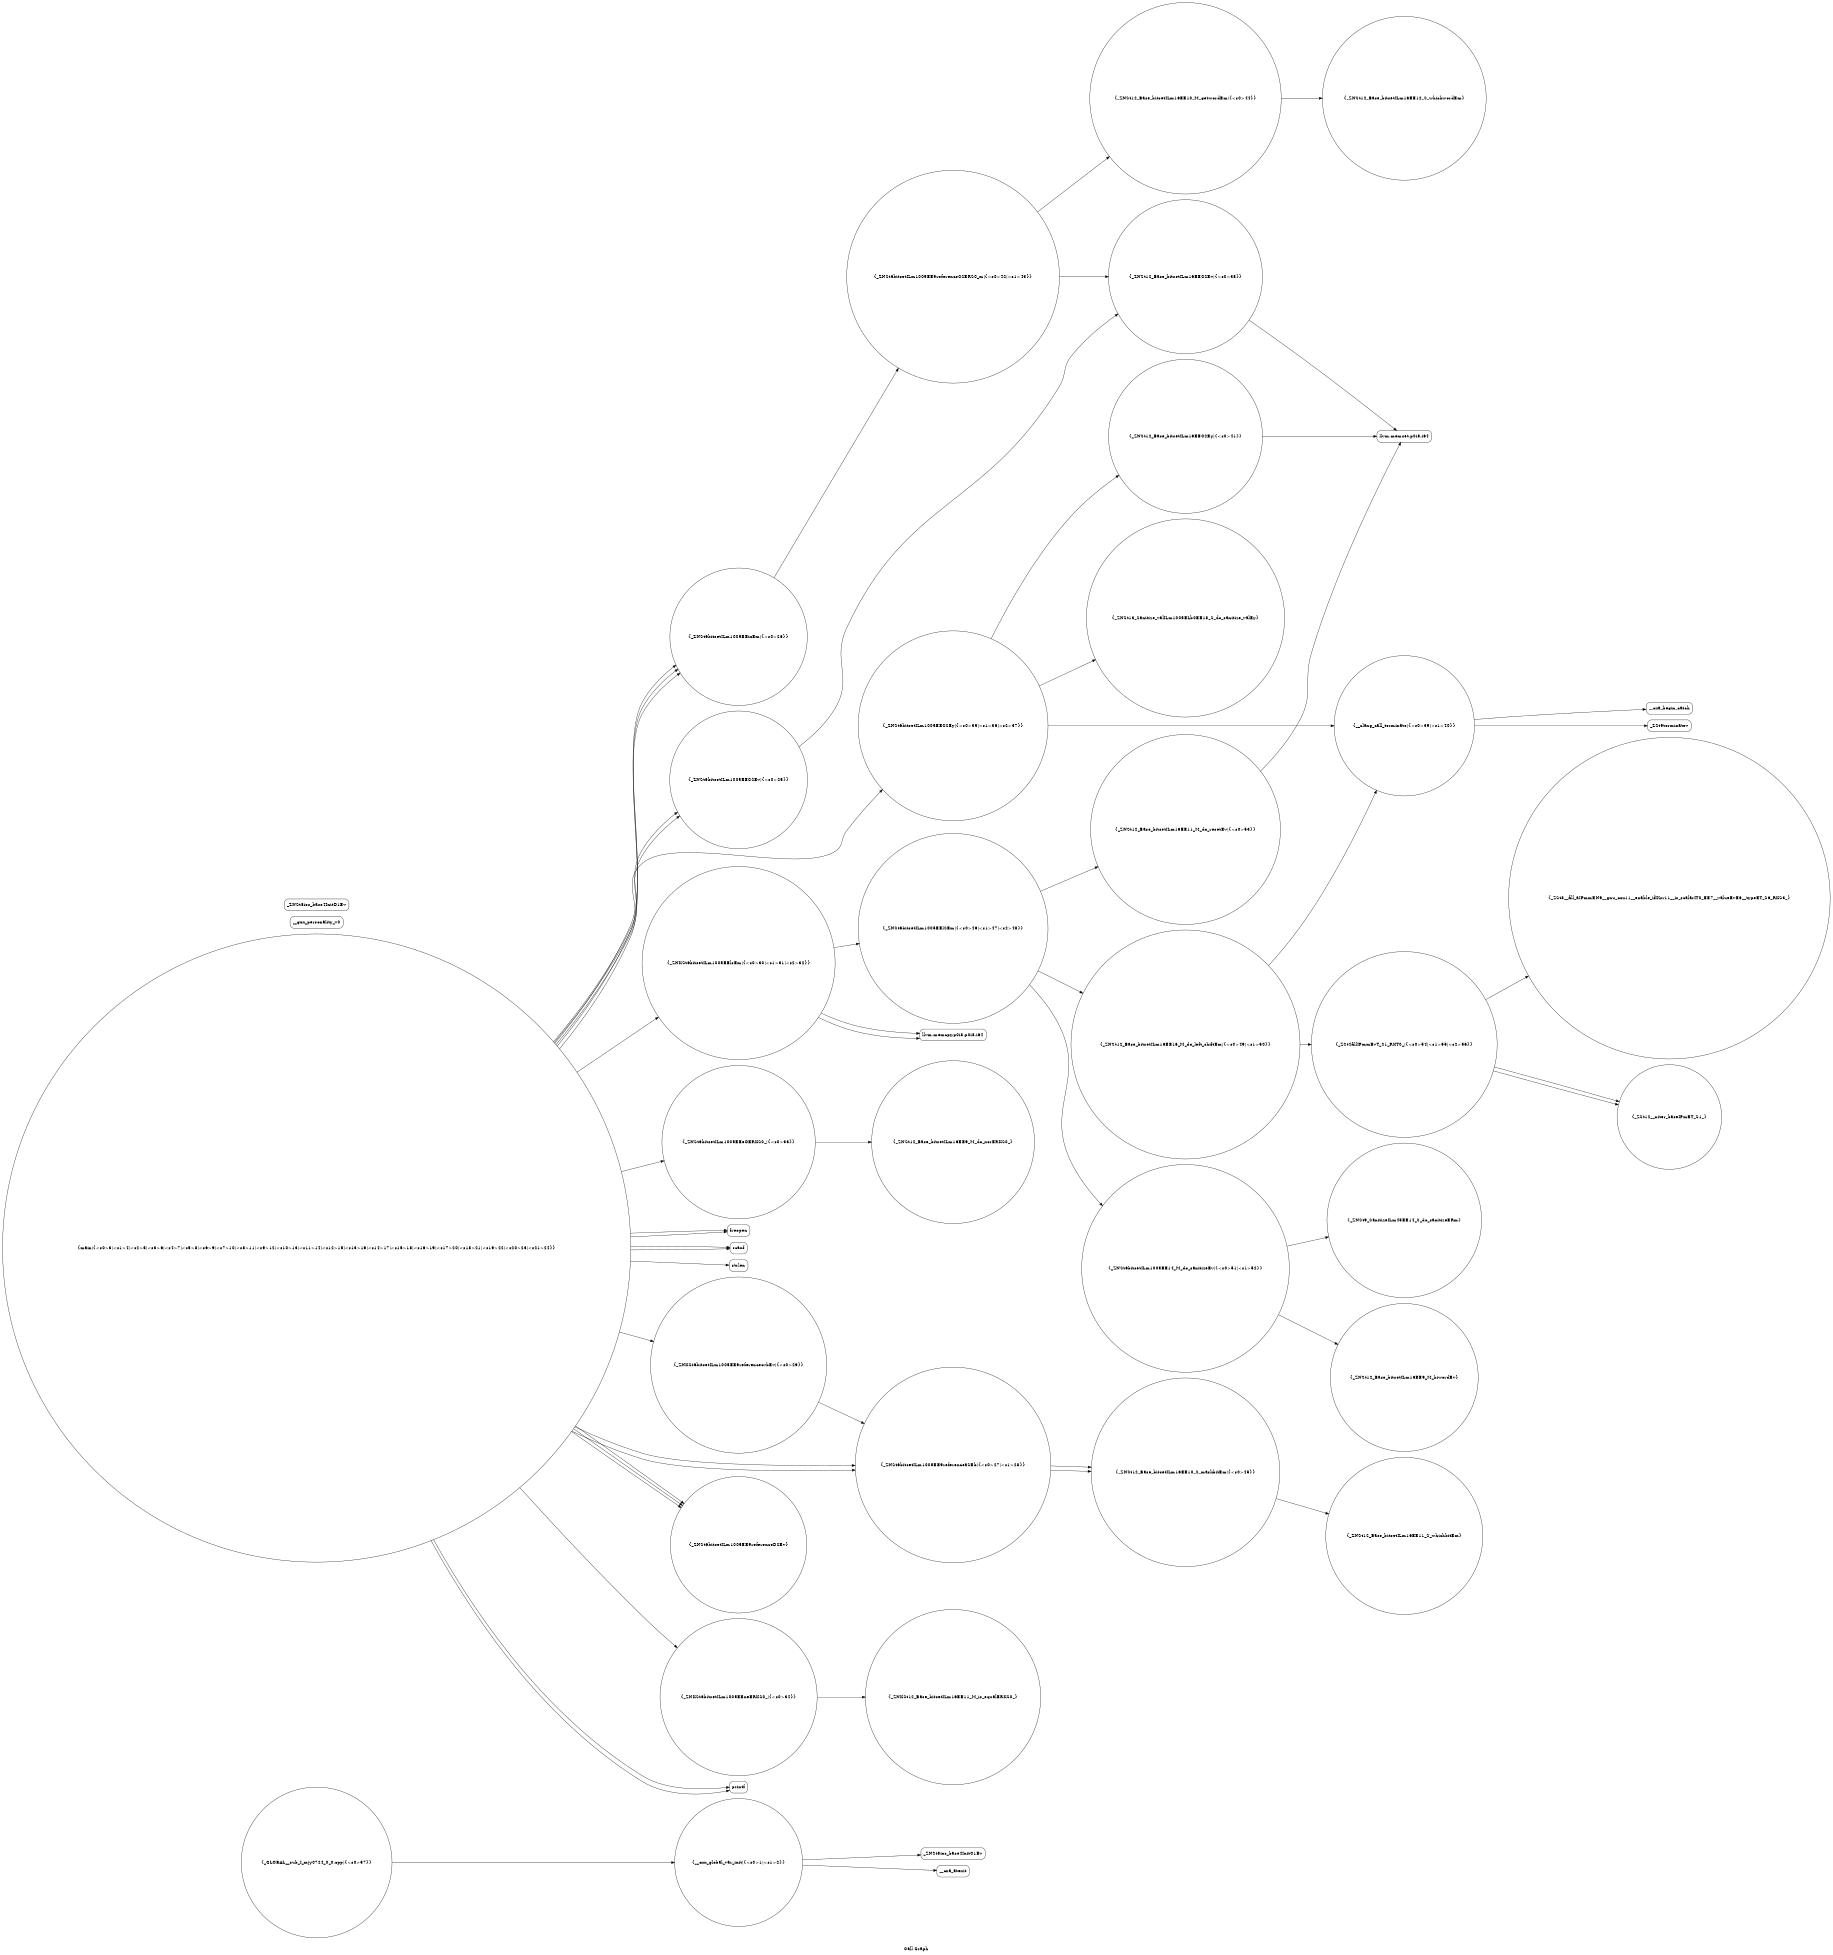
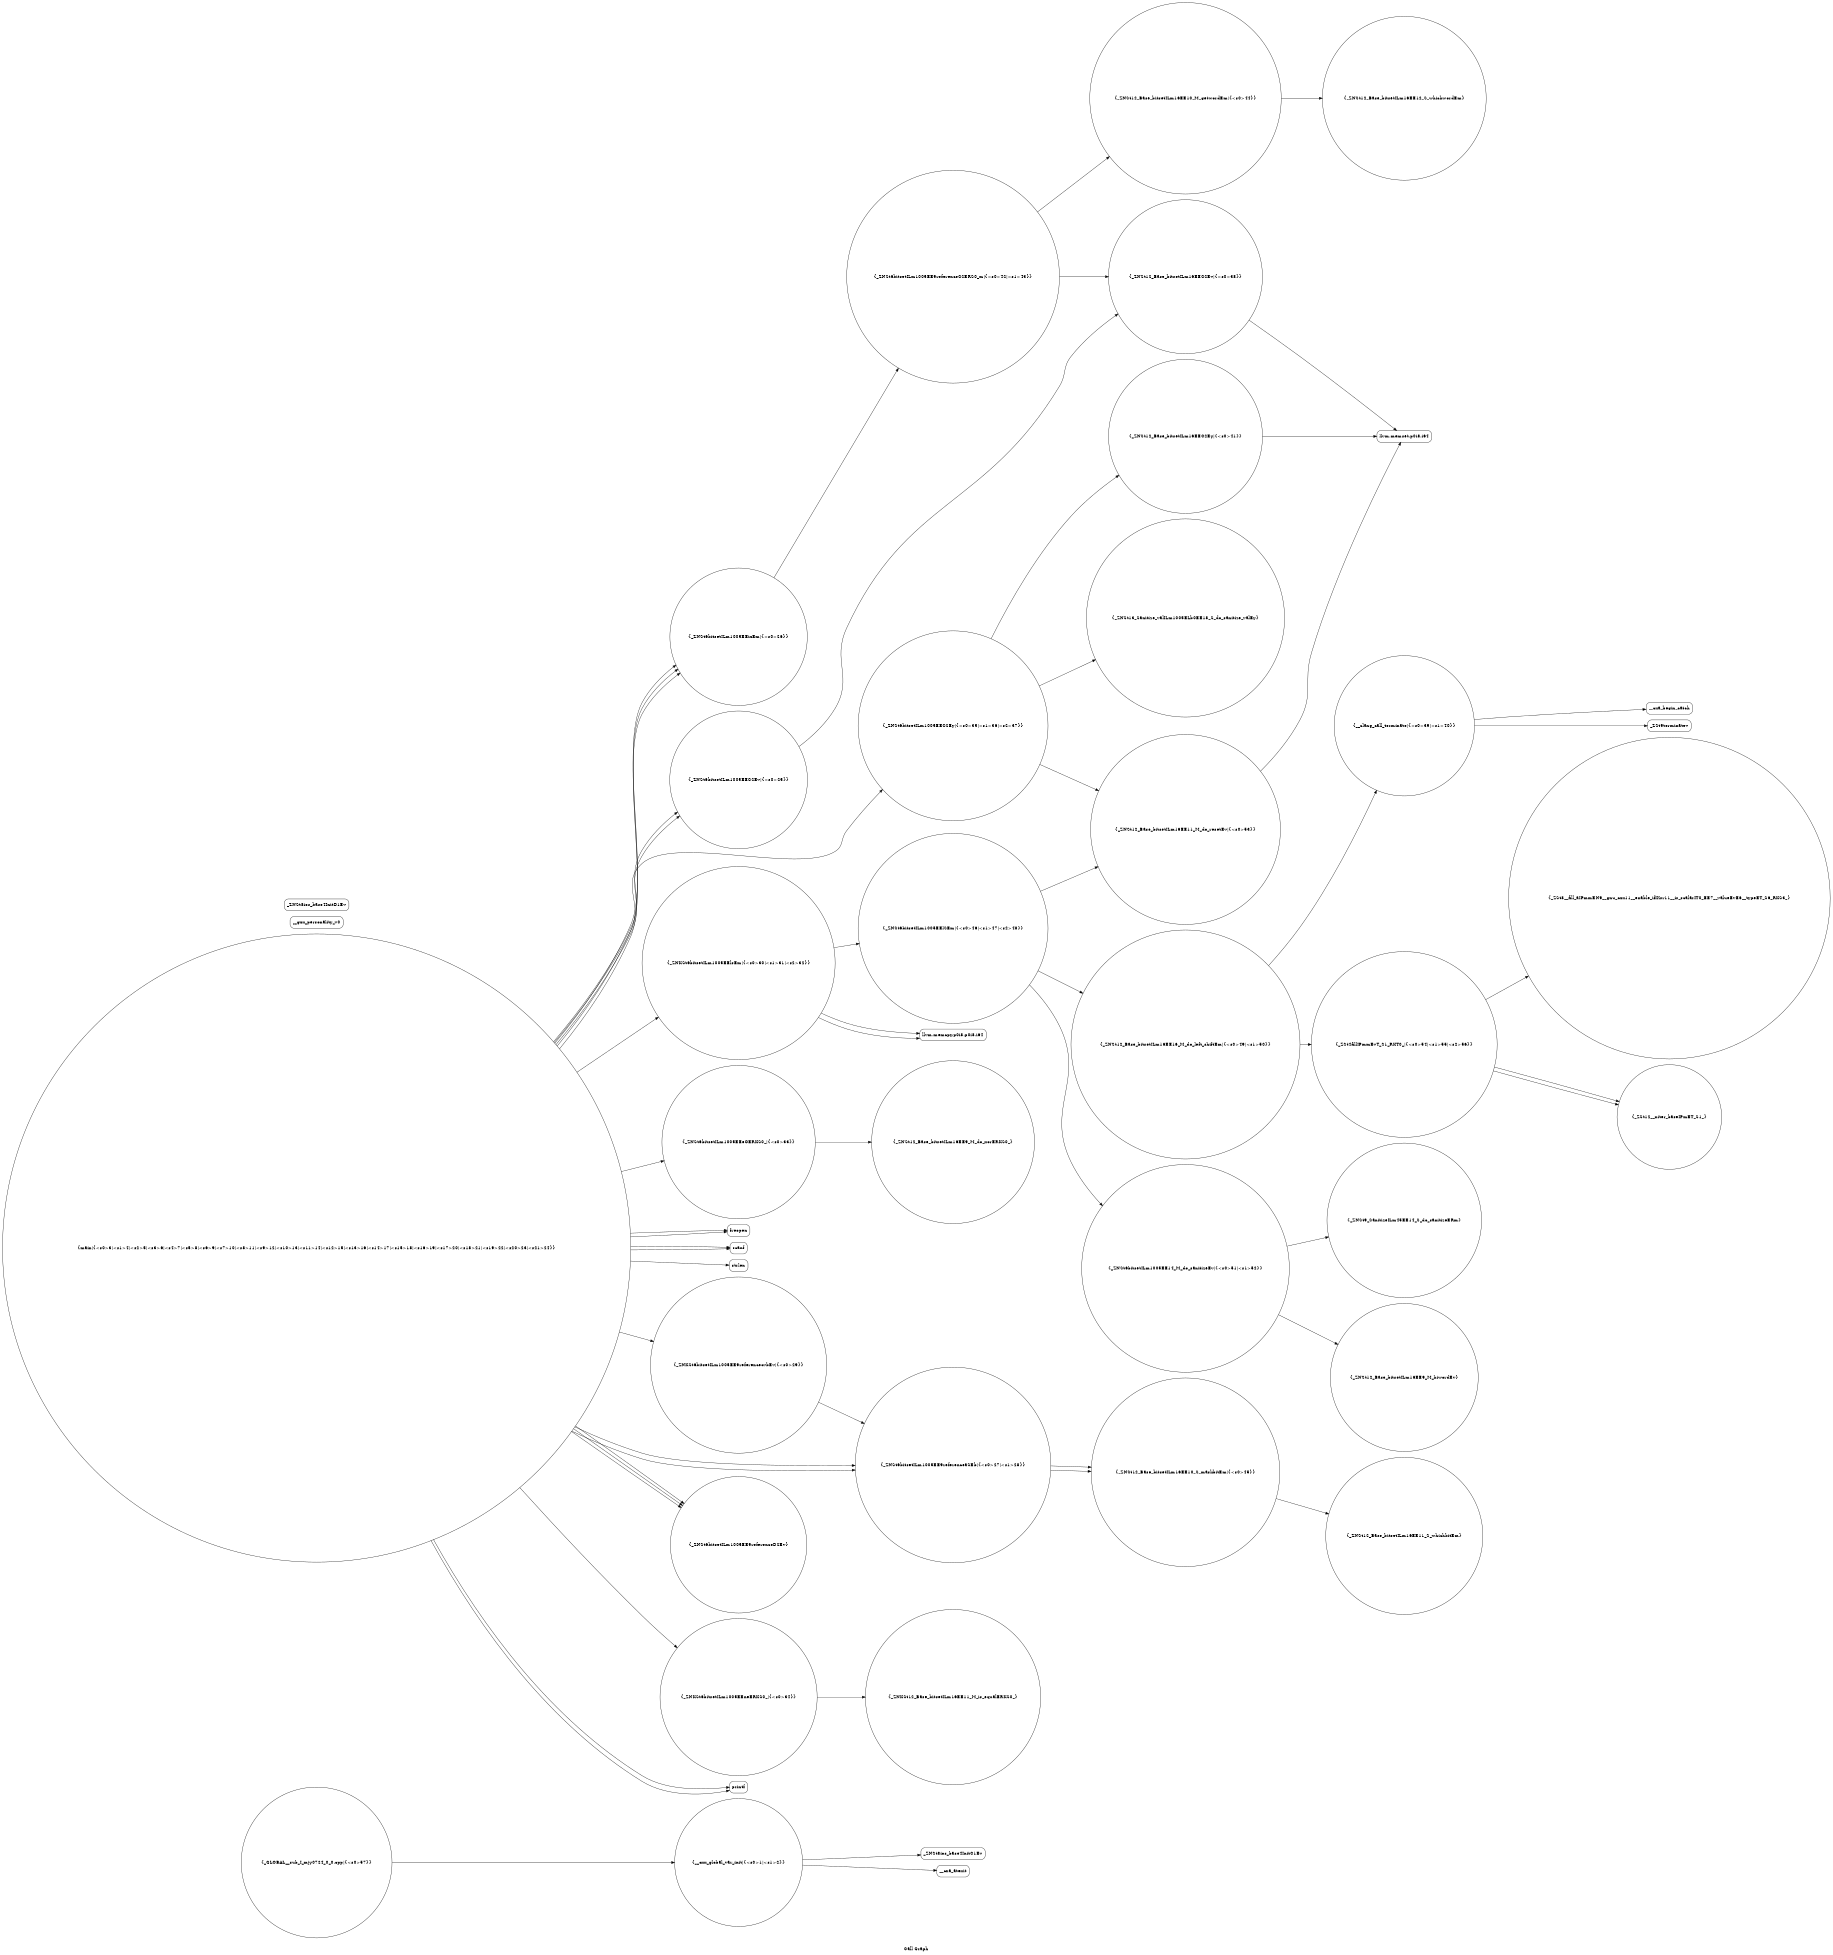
  digraph {
    label="Call Graph"
    rankdir=LR
    node [shape=circle]
    edge [color=black tailport=s0]
    n1 [label="{__cxx_global_var_init|{<s0>1|<s1>2}}"]
    n2 [label="{_ZNSt8ios_base4InitC1Ev}" shape=Mrecord]
    n3 [label="{__cxa_atexit}" shape=Mrecord]
    n4 [label="{_ZNSt6bitsetILm1005EE9referenceC2ERS0_m|{<s0>42|<s1>43}}"]
    n5 [label="{_ZNSt12_Base_bitsetILm16EE10_M_getwordEm|{<s0>44}}"]
    n6 [label="{_ZNSt12_Base_bitsetILm16EEC2Ev|{<s0>38}}"]
    n7 [label="{_ZNSt12_Base_bitsetILm16EE12_S_whichwordEm}"]
    n8 [label="{_ZNSt12_Base_bitsetILm16EE11_S_whichbitEm}"]
    n9 [label="{_ZNSt6bitsetILm1005EEC2Ev|{<s0>25}}"]
    n10 [label="{llvm.memset.p0i8.i64}" shape=Mrecord]
    n11 [label="{_ZNSt12_Base_bitsetILm16EE16_M_do_left_shiftEm|{<s0>49|<s1>50}}"]
    n12 [label="{_ZSt4fillIPmmEvT_S1_RKT0_|{<s0>54|<s1>55|<s2>56}}"]
    n13 [label="{__clang_call_terminate|{<s0>39|<s1>40}}"]
    n14 [label="{_ZSt8__fill_aIPmmEN9__gnu_cxx11__enable_ifIXsr11__is_scalarIT0_EE7__valueEvE6__typeET_S6_RKS3_}"]
    n15 [label="{_ZSt12__niter_baseIPmET_S1_}"]
    n16 [label="{__cxa_begin_catch}" shape=Mrecord]
    n17 [label="{_ZSt9terminatev}" shape=Mrecord]
    n18 [label="{_ZNSt6bitsetILm1005EEeOERKS0_|{<s0>33}}"]
    n19 [label="{_ZNSt12_Base_bitsetILm16EE9_M_do_xorERKS0_}"]
    n20 [label="{_ZNSt12_Base_bitsetILm16EE9_M_hiwordEv}"]
    n21 [label="{__gxx_personality_v0}" shape=Mrecord]
    n22 [label="{_ZNSt8ios_base4InitD1Ev}" shape=Mrecord]
    n23 [label="{_ZNSt6bitsetILm1005EEixEm|{<s0>26}}"]
    n24 [label="{_ZNSt12_Base_bitsetILm16EE11_M_do_resetEv|{<s0>53}}"]
    n25 [label="{_ZNSt6bitsetILm1005EEC2Ey|{<s0>35|<s1>36|<s2>37}}"]
    n26 [label="{_ZNSt13_Sanitize_valILm1005ELb0EE18_S_do_sanitize_valEy}"]
    n27 [label="{_ZNSt12_Base_bitsetILm16EEC2Ey|{<s0>41}}"]
    n28 [label="{_ZNKSt12_Base_bitsetILm16EE11_M_is_equalERKS0_}"]
    n29 [label="{main|{<s0>3|<s1>4|<s2>5|<s3>6|<s4>7|<s5>8|<s6>9|<s7>10|<s8>11|<s9>12|<s10>13|<s11>14|<s12>15|<s13>16|<s14>17|<s15>18|<s16>19|<s17>20|<s18>21|<s19>22|<s20>23|<s21>24}}"]
    n30 [label="{freopen}" shape=Mrecord]
    n31 [label="{scanf}" shape=Mrecord]
    n32 [label="{strlen}" shape=Mrecord]
    n33 [label="{_ZNSt6bitsetILm1005EE9referenceaSEb|{<s0>27|<s1>28}}"]
    n34 [label="{_ZNSt6bitsetILm1005EE9referenceD2Ev}"]
    n35 [label="{_ZNKSt6bitsetILm1005EE9referencecvbEv|{<s0>29}}"]
    n36 [label="{_ZNKSt6bitsetILm1005EElsEm|{<s0>30|<s1>31|<s2>32}}"]
    n37 [label="{_ZNKSt6bitsetILm1005EEneERKS0_|{<s0>34}}"]
    n38 [label="{printf}" shape=Mrecord]
    n39 [label="{_ZNSt12_Base_bitsetILm16EE10_S_maskbitEm|{<s0>45}}"]
    n40 [label="{_ZNSt6bitsetILm1005EElSEm|{<s0>46|<s1>47|<s2>48}}"]
    n41 [label="{llvm.memcpy.p0i8.p0i8.i64}" shape=Mrecord]
    n42 [label="{_ZNSt6bitsetILm1005EE14_M_do_sanitizeEv|{<s0>51|<s1>52}}"]
    n43 [label="{_ZNSt9_SanitizeILm45EE14_S_do_sanitizeERm}"]
    n44 [label="{_GLOBAL__sub_I_mjy0724_0_0.cpp|{<s0>57}}"]
    n1 -> n2
    n1 -> n3 [tailport=s1]
    n4 -> n5
    n4 -> n6 [tailport=s1]
    n5 -> n7
    n6 -> n10
    n9 -> n6
    n11 -> n12
    n11 -> n13 [tailport=s1]
    n12 -> n14 [tailport=s2]
    n12 -> n15
    n12 -> n15 [tailport=s1]
    n13 -> n16
    n13 -> n17 [tailport=s1]
    n18 -> n19
    n23 -> n4
    n24 -> n10
-   n25 -> n13 [tailport=s2]
+   n25 -> n24 [tailport=s2]
    n25 -> n26
    n25 -> n27 [tailport=s1]
    n27 -> n10
    n29 -> n9 [tailport=s4]
    n29 -> n9 [tailport=s5]
    n29 -> n18 [tailport=s17]
    n29 -> n23 [tailport=s7]
    n29 -> n23 [tailport=s10]
    n29 -> n23 [tailport=s13]
    n29 -> n25 [tailport=s18]
    n29 -> n30
    n29 -> n30 [tailport=s1]
    n29 -> n31 [tailport=s2]
    n29 -> n31 [tailport=s3]
    n29 -> n32 [tailport=s6]
    n29 -> n33 [tailport=s8]
    n29 -> n33 [tailport=s11]
    n29 -> n34 [tailport=s9]
    n29 -> n34 [tailport=s12]
    n29 -> n34 [tailport=s15]
    n29 -> n35 [tailport=s14]
    n29 -> n36 [tailport=s16]
    n29 -> n37 [tailport=s19]
    n29 -> n38 [tailport=s20]
    n29 -> n38 [tailport=s21]
    n33 -> n39
    n33 -> n39 [tailport=s1]
    n35 -> n33
    n36 -> n40 [tailport=s1]
    n36 -> n41
    n36 -> n41 [tailport=s2]
    n37 -> n28
    n39 -> n8
    n40 -> n11
    n40 -> n24 [tailport=s2]
    n40 -> n42 [tailport=s1]
    n42 -> n20
    n42 -> n43 [tailport=s1]
    n44 -> n1
  }
